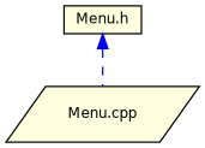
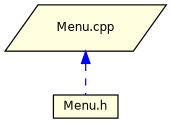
  digraph {
    node [color=black fillcolor=lightyellow fontname=Helvetica fontsize=10 style=filled]
    n1 [fontcolor=black height=0.2 label="Menu.h" shape=box width=0.4]
    n2 [height=0.2 label="Menu.cpp" shape=parallelogram width=0.4]
-   n1 -> n2 [color=blue dir=back fontname=Helvetica fontsize=10 labelfontname=Helvetica labelfontsize=10 style=dashed]
+   n2 -> n1 [color=blue dir=back fontname=Helvetica fontsize=10 labelfontname=Helvetica labelfontsize=10 style=dashed]
  }
